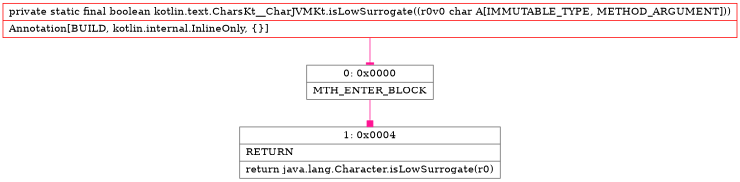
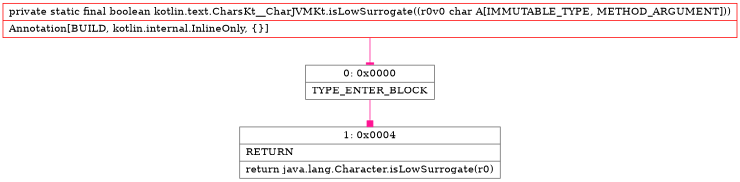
  digraph {
    node [shape=record color=gray40]
    edge [color=deeppink]
-   n1 [label="{0\:\ 0x0000|MTH_ENTER_BLOCK\l}"]
+   n1 [label="{0\:\ 0x0000|TYPE_ENTER_BLOCK\l}"]
    n2 [label="{1\:\ 0x0004|RETURN\l|return java.lang.Character.isLowSurrogate(r0)\l}"]
    n3 [label="{private static final boolean kotlin.text.CharsKt__CharJVMKt.isLowSurrogate((r0v0 char A[IMMUTABLE_TYPE, METHOD_ARGUMENT]))  | Annotation[BUILD, kotlin.internal.InlineOnly, \{\}]\l}" color=red]
    n1 -> n2 [arrowhead=box]
    n3 -> n1 [arrowhead=tee]
  }
